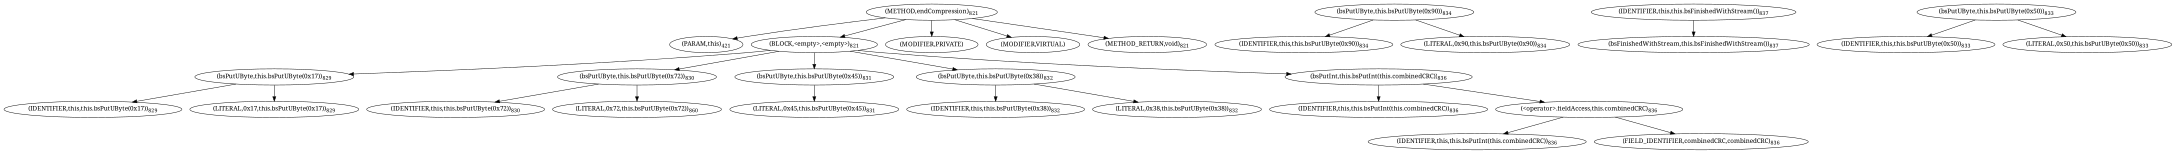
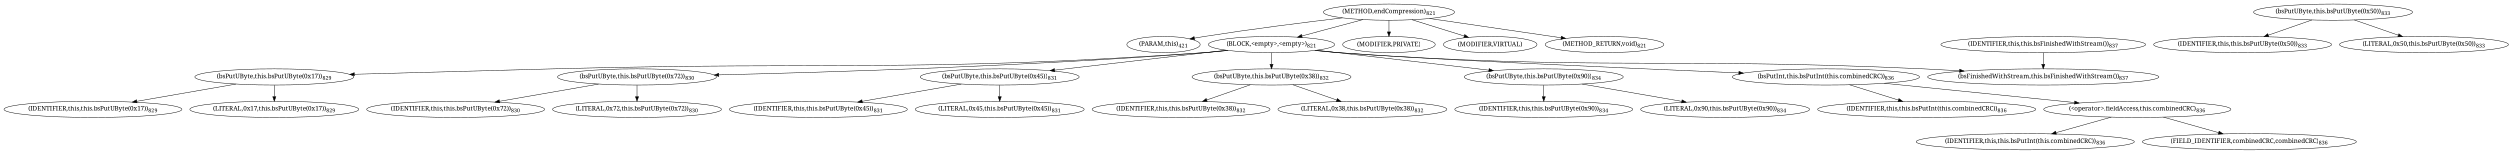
  digraph {
    fontname="Noto Serif"
    node [fontname="Noto Serif"]
    edge [fontname="Noto Serif"]
    n1 [label=<(METHOD,endCompression)<SUB>821</SUB>>]
    n2 [label=<(PARAM,this)<SUB>421</SUB>>]
    n3 [label=<(BLOCK,&lt;empty&gt;,&lt;empty&gt;)<SUB>821</SUB>>]
    n4 [label=<(MODIFIER,PRIVATE)>]
    n5 [label=<(MODIFIER,VIRTUAL)>]
    n6 [label=<(METHOD_RETURN,void)<SUB>821</SUB>>]
    n7 [label=<(bsPutUByte,this.bsPutUByte(0x17))<SUB>829</SUB>>]
    n8 [label=<(bsPutUByte,this.bsPutUByte(0x72))<SUB>830</SUB>>]
    n9 [label=<(bsPutUByte,this.bsPutUByte(0x45))<SUB>831</SUB>>]
    n10 [label=<(bsPutUByte,this.bsPutUByte(0x38))<SUB>832</SUB>>]
    n11 [label=<(bsPutUByte,this.bsPutUByte(0x90))<SUB>834</SUB>>]
    n12 [label=<(bsPutInt,this.bsPutInt(this.combinedCRC))<SUB>836</SUB>>]
    n13 [label=<(bsFinishedWithStream,this.bsFinishedWithStream())<SUB>837</SUB>>]
    n14 [label=<(IDENTIFIER,this,this.bsPutUByte(0x17))<SUB>829</SUB>>]
    n15 [label=<(LITERAL,0x17,this.bsPutUByte(0x17))<SUB>829</SUB>>]
    n16 [label=<(IDENTIFIER,this,this.bsPutUByte(0x72))<SUB>830</SUB>>]
-   n17 [label=<(LITERAL,0x72,this.bsPutUByte(0x72))<SUB>860</SUB>>]
+   n17 [label=<(LITERAL,0x72,this.bsPutUByte(0x72))<SUB>830</SUB>>]
+   n18 [label=<(IDENTIFIER,this,this.bsPutUByte(0x45))<SUB>831</SUB>>]
    n19 [label=<(LITERAL,0x45,this.bsPutUByte(0x45))<SUB>831</SUB>>]
    n20 [label=<(IDENTIFIER,this,this.bsPutUByte(0x38))<SUB>832</SUB>>]
    n21 [label=<(LITERAL,0x38,this.bsPutUByte(0x38))<SUB>832</SUB>>]
    n22 [label=<(bsPutUByte,this.bsPutUByte(0x50))<SUB>833</SUB>>]
    n23 [label=<(IDENTIFIER,this,this.bsPutUByte(0x50))<SUB>833</SUB>>]
    n24 [label=<(LITERAL,0x50,this.bsPutUByte(0x50))<SUB>833</SUB>>]
    n25 [label=<(IDENTIFIER,this,this.bsPutUByte(0x90))<SUB>834</SUB>>]
    n26 [label=<(LITERAL,0x90,this.bsPutUByte(0x90))<SUB>834</SUB>>]
    n27 [label=<(IDENTIFIER,this,this.bsPutInt(this.combinedCRC))<SUB>836</SUB>>]
    n28 [label=<(&lt;operator&gt;.fieldAccess,this.combinedCRC)<SUB>836</SUB>>]
    n29 [label=<(IDENTIFIER,this,this.bsPutInt(this.combinedCRC))<SUB>836</SUB>>]
    n30 [label=<(FIELD_IDENTIFIER,combinedCRC,combinedCRC)<SUB>836</SUB>>]
    n31 [label=<(IDENTIFIER,this,this.bsFinishedWithStream())<SUB>837</SUB>>]
    n1 -> n2
    n1 -> n3
    n1 -> n4
    n1 -> n5
    n1 -> n6
    n3 -> n7
    n3 -> n8
    n3 -> n9
    n3 -> n10
+   n3 -> n11
    n3 -> n12
+   n3 -> n13
    n7 -> n14
    n7 -> n15
    n8 -> n16
    n8 -> n17
+   n9 -> n18
    n9 -> n19
    n10 -> n20
    n10 -> n21
    n11 -> n25
    n11 -> n26
    n12 -> n27
    n12 -> n28
    n22 -> n23
    n22 -> n24
    n28 -> n29
    n28 -> n30
    n31 -> n13
  }
